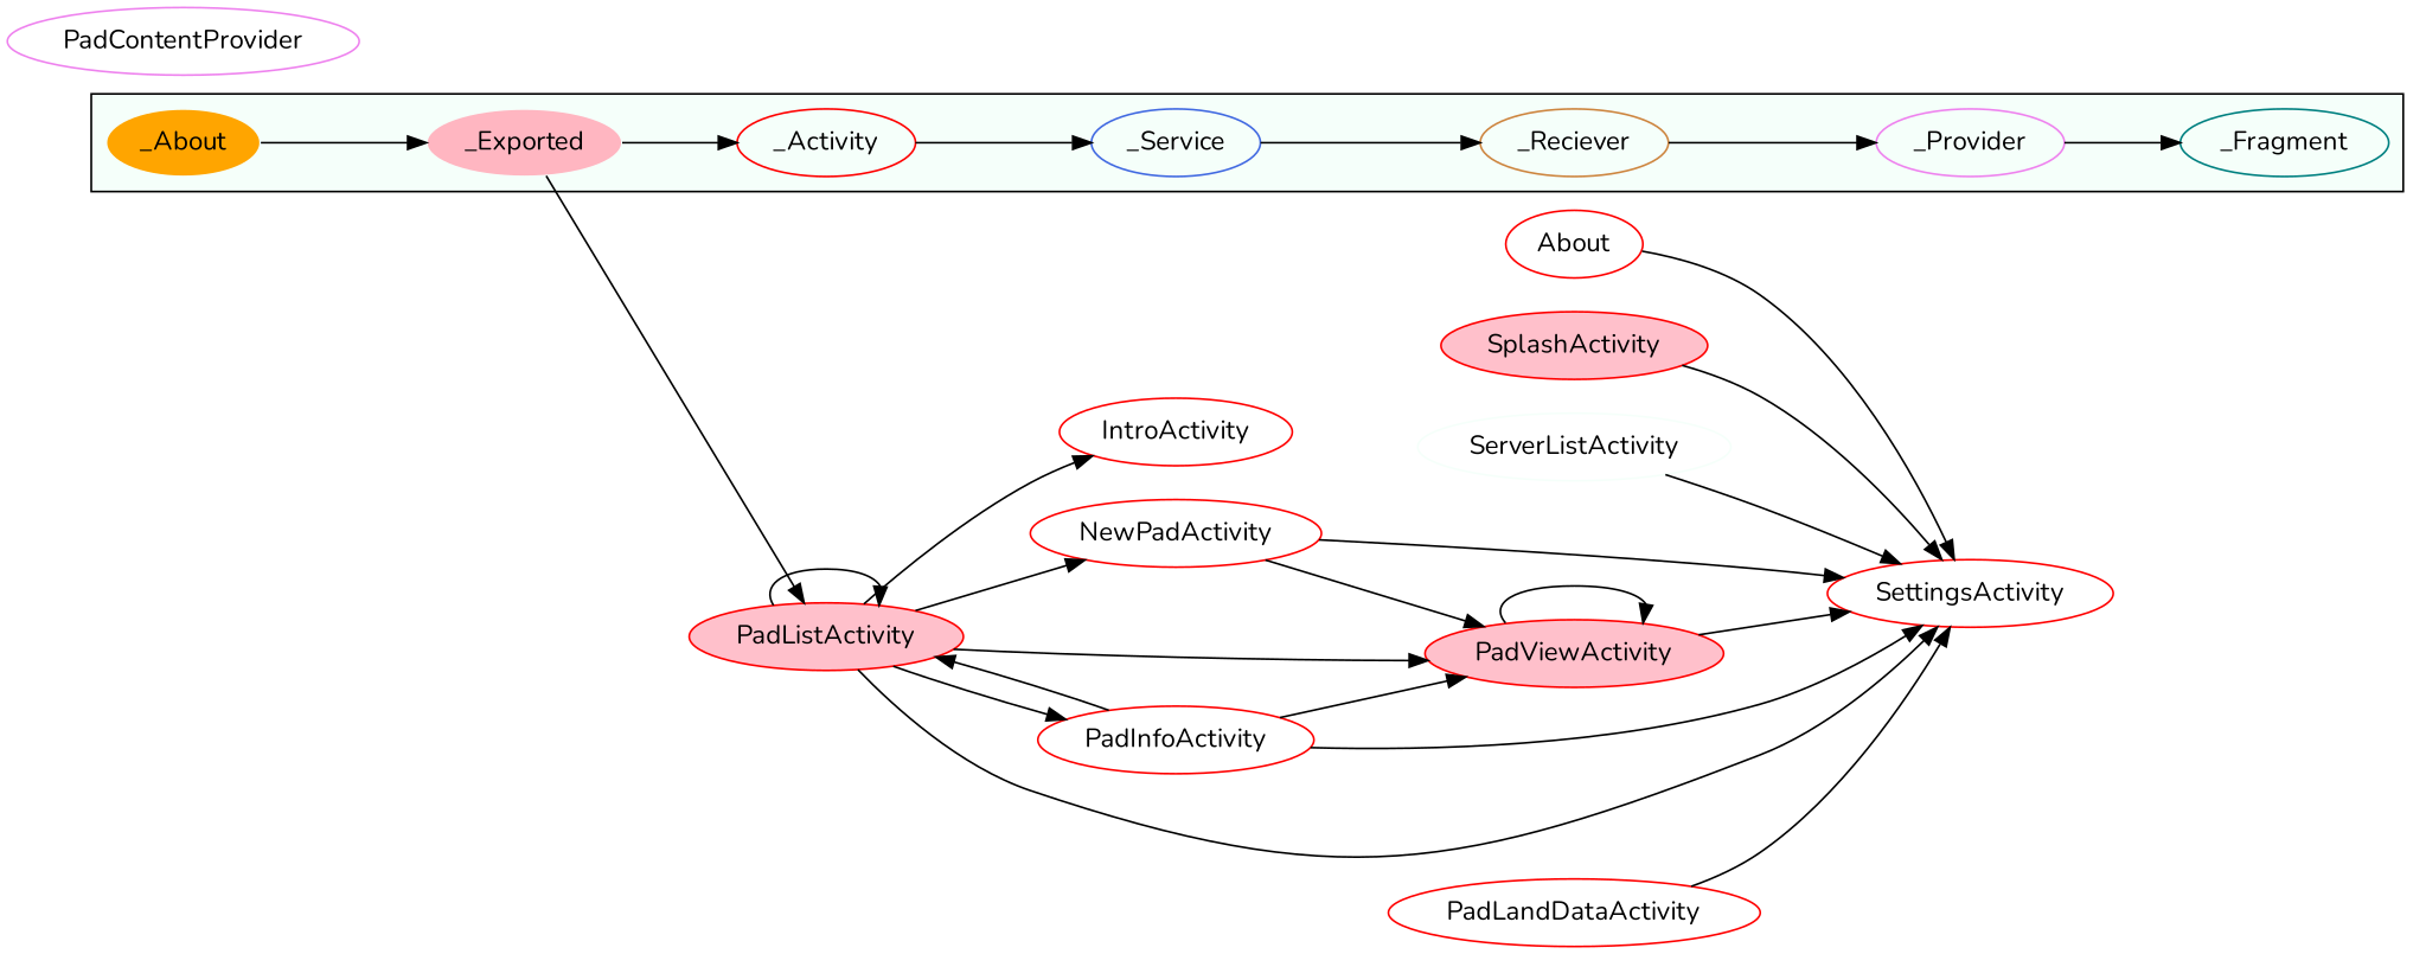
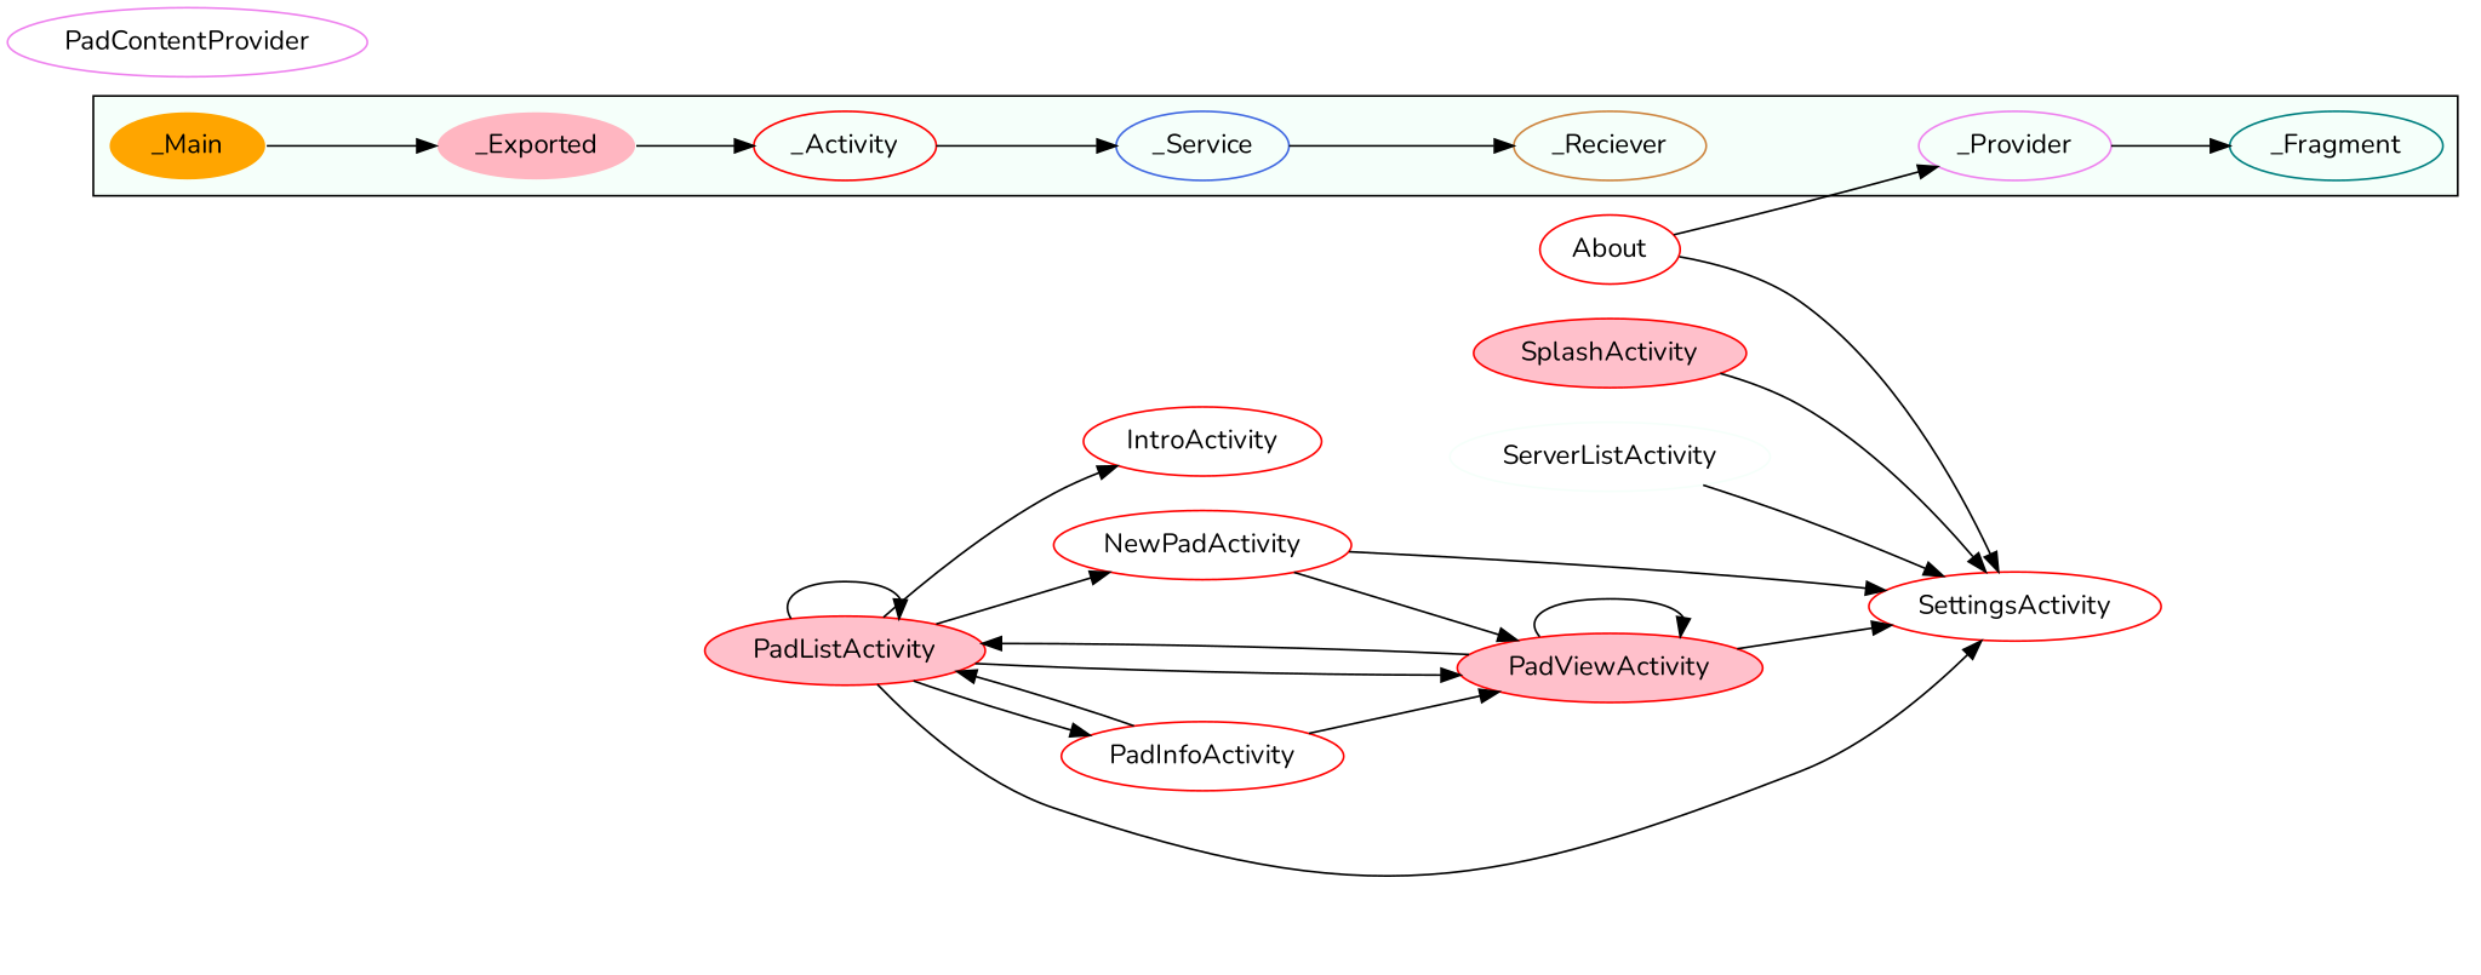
  digraph {
    fontname=Nunito
    rankdir=LR
    node [color=red fontname=Nunito]
    edge [fontname=Nunito]
    _Activity
    _Service [color=royalblue]
    _Reciever [color=peru]
    _Provider [color=violet]
    _Fragment [color=teal]
-   _Main [color=mintcream fillcolor=orange style=filled label=_About]
+   _Main [color=mintcream fillcolor=orange style=filled]
    _Exported [color=mintcream fillcolor=lightpink style=filled]
    NewPadActivity
    SettingsActivity
    PadViewActivity [fillcolor=pink style=filled]
    PadListActivity [fillcolor=pink style=filled]
-   PadLandDataActivity
    SplashActivity [fillcolor=pink style=filled]
    PadInfoActivity
    IntroActivity
    About
    ServerListActivity [color=mintcream]
    PadContentProvider [color=violet]
    subgraph cluster_1 {
      bgcolor=mintcream
      _Activity
      _Service
      _Reciever
      _Provider
      _Fragment
      _Main
      _Exported
    }
    _Activity -> _Service
    _Service -> _Reciever
-   _Reciever -> _Provider
+   About -> _Provider
    _Provider -> _Fragment
    _Main -> _Exported
    _Exported -> _Activity
    NewPadActivity -> SettingsActivity
    NewPadActivity -> PadViewActivity
    PadViewActivity -> SettingsActivity
    PadViewActivity -> PadViewActivity
-   _Exported -> PadListActivity
+   PadViewActivity -> PadListActivity
    PadListActivity -> NewPadActivity
    PadListActivity -> SettingsActivity
    PadListActivity -> PadViewActivity
    PadListActivity -> PadListActivity
    PadListActivity -> PadInfoActivity
    PadListActivity -> IntroActivity
-   PadLandDataActivity -> SettingsActivity
    SplashActivity -> SettingsActivity
-   PadInfoActivity -> SettingsActivity
    PadInfoActivity -> PadViewActivity
    PadInfoActivity -> PadListActivity
    About -> SettingsActivity
    ServerListActivity -> SettingsActivity
  }
